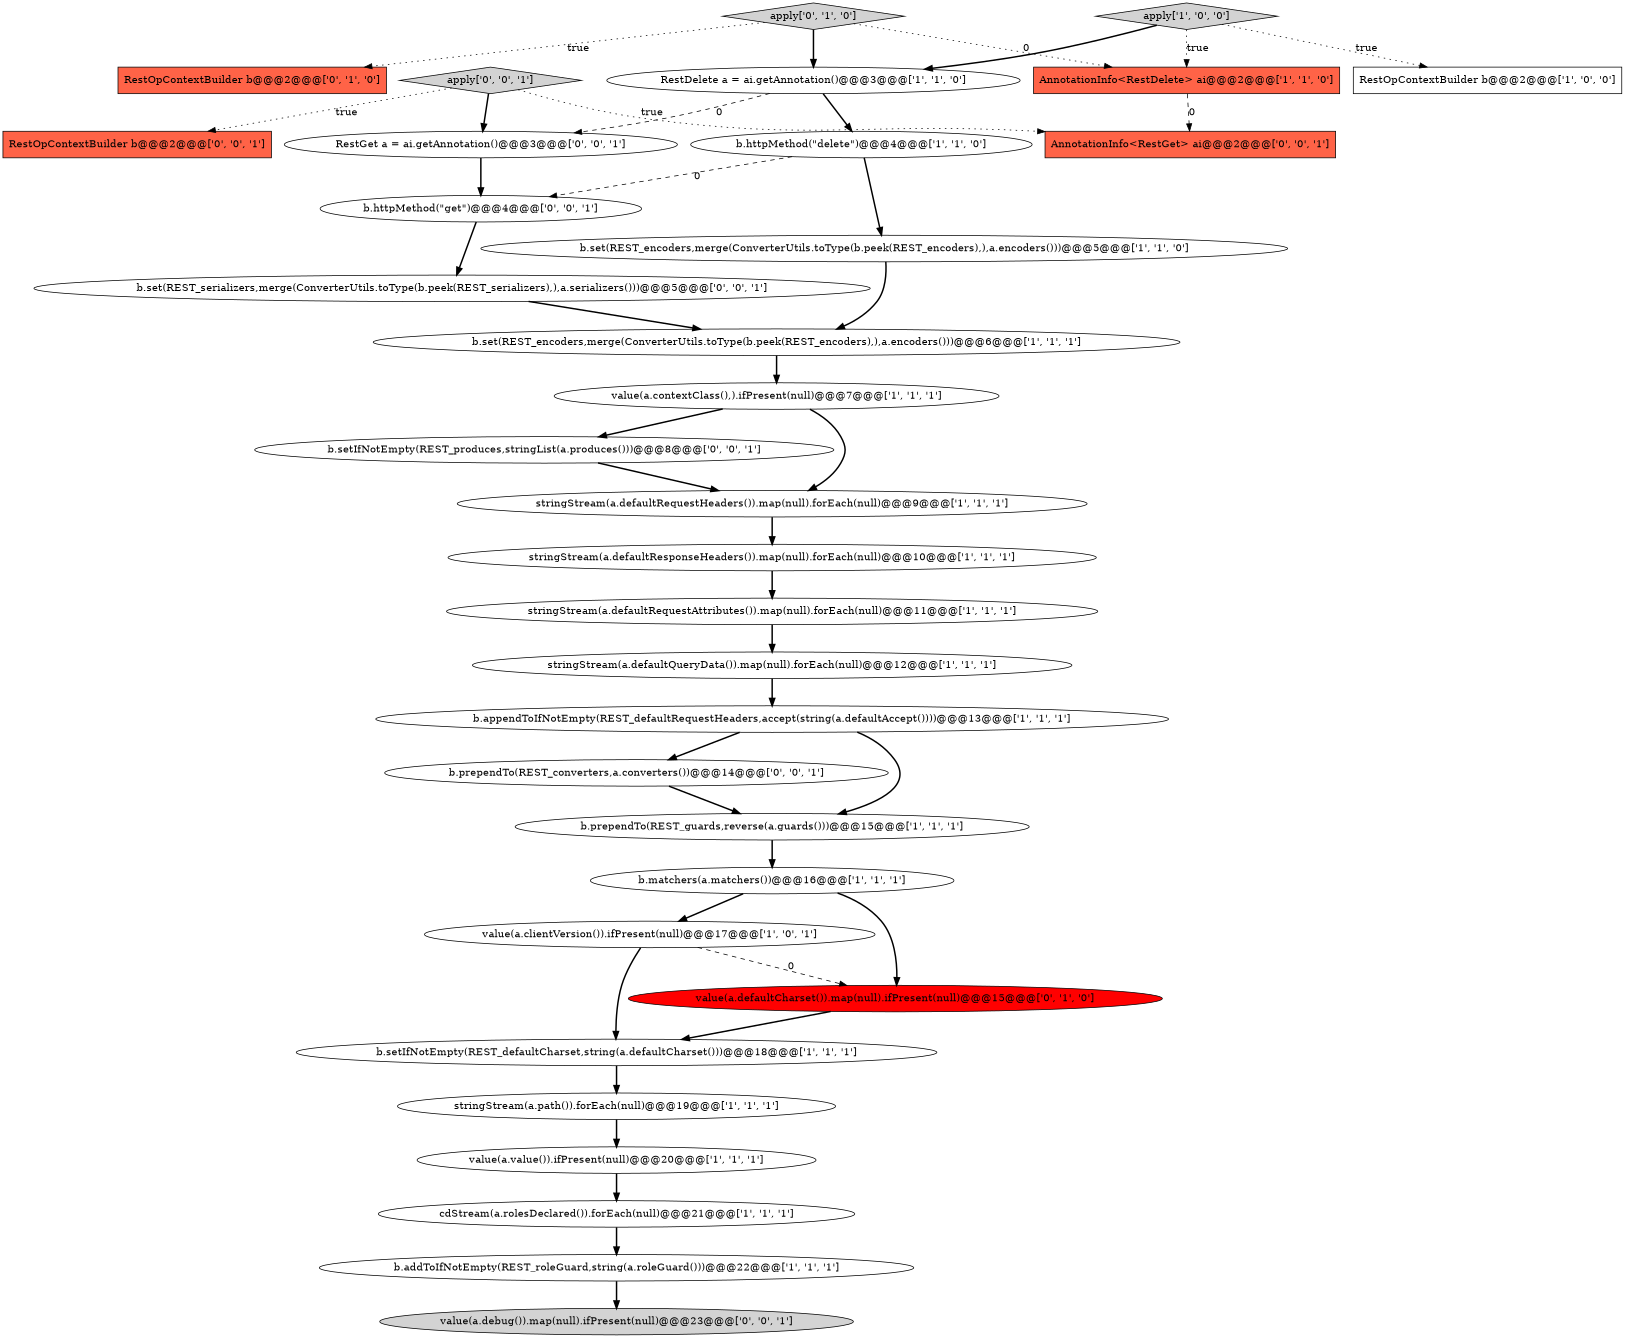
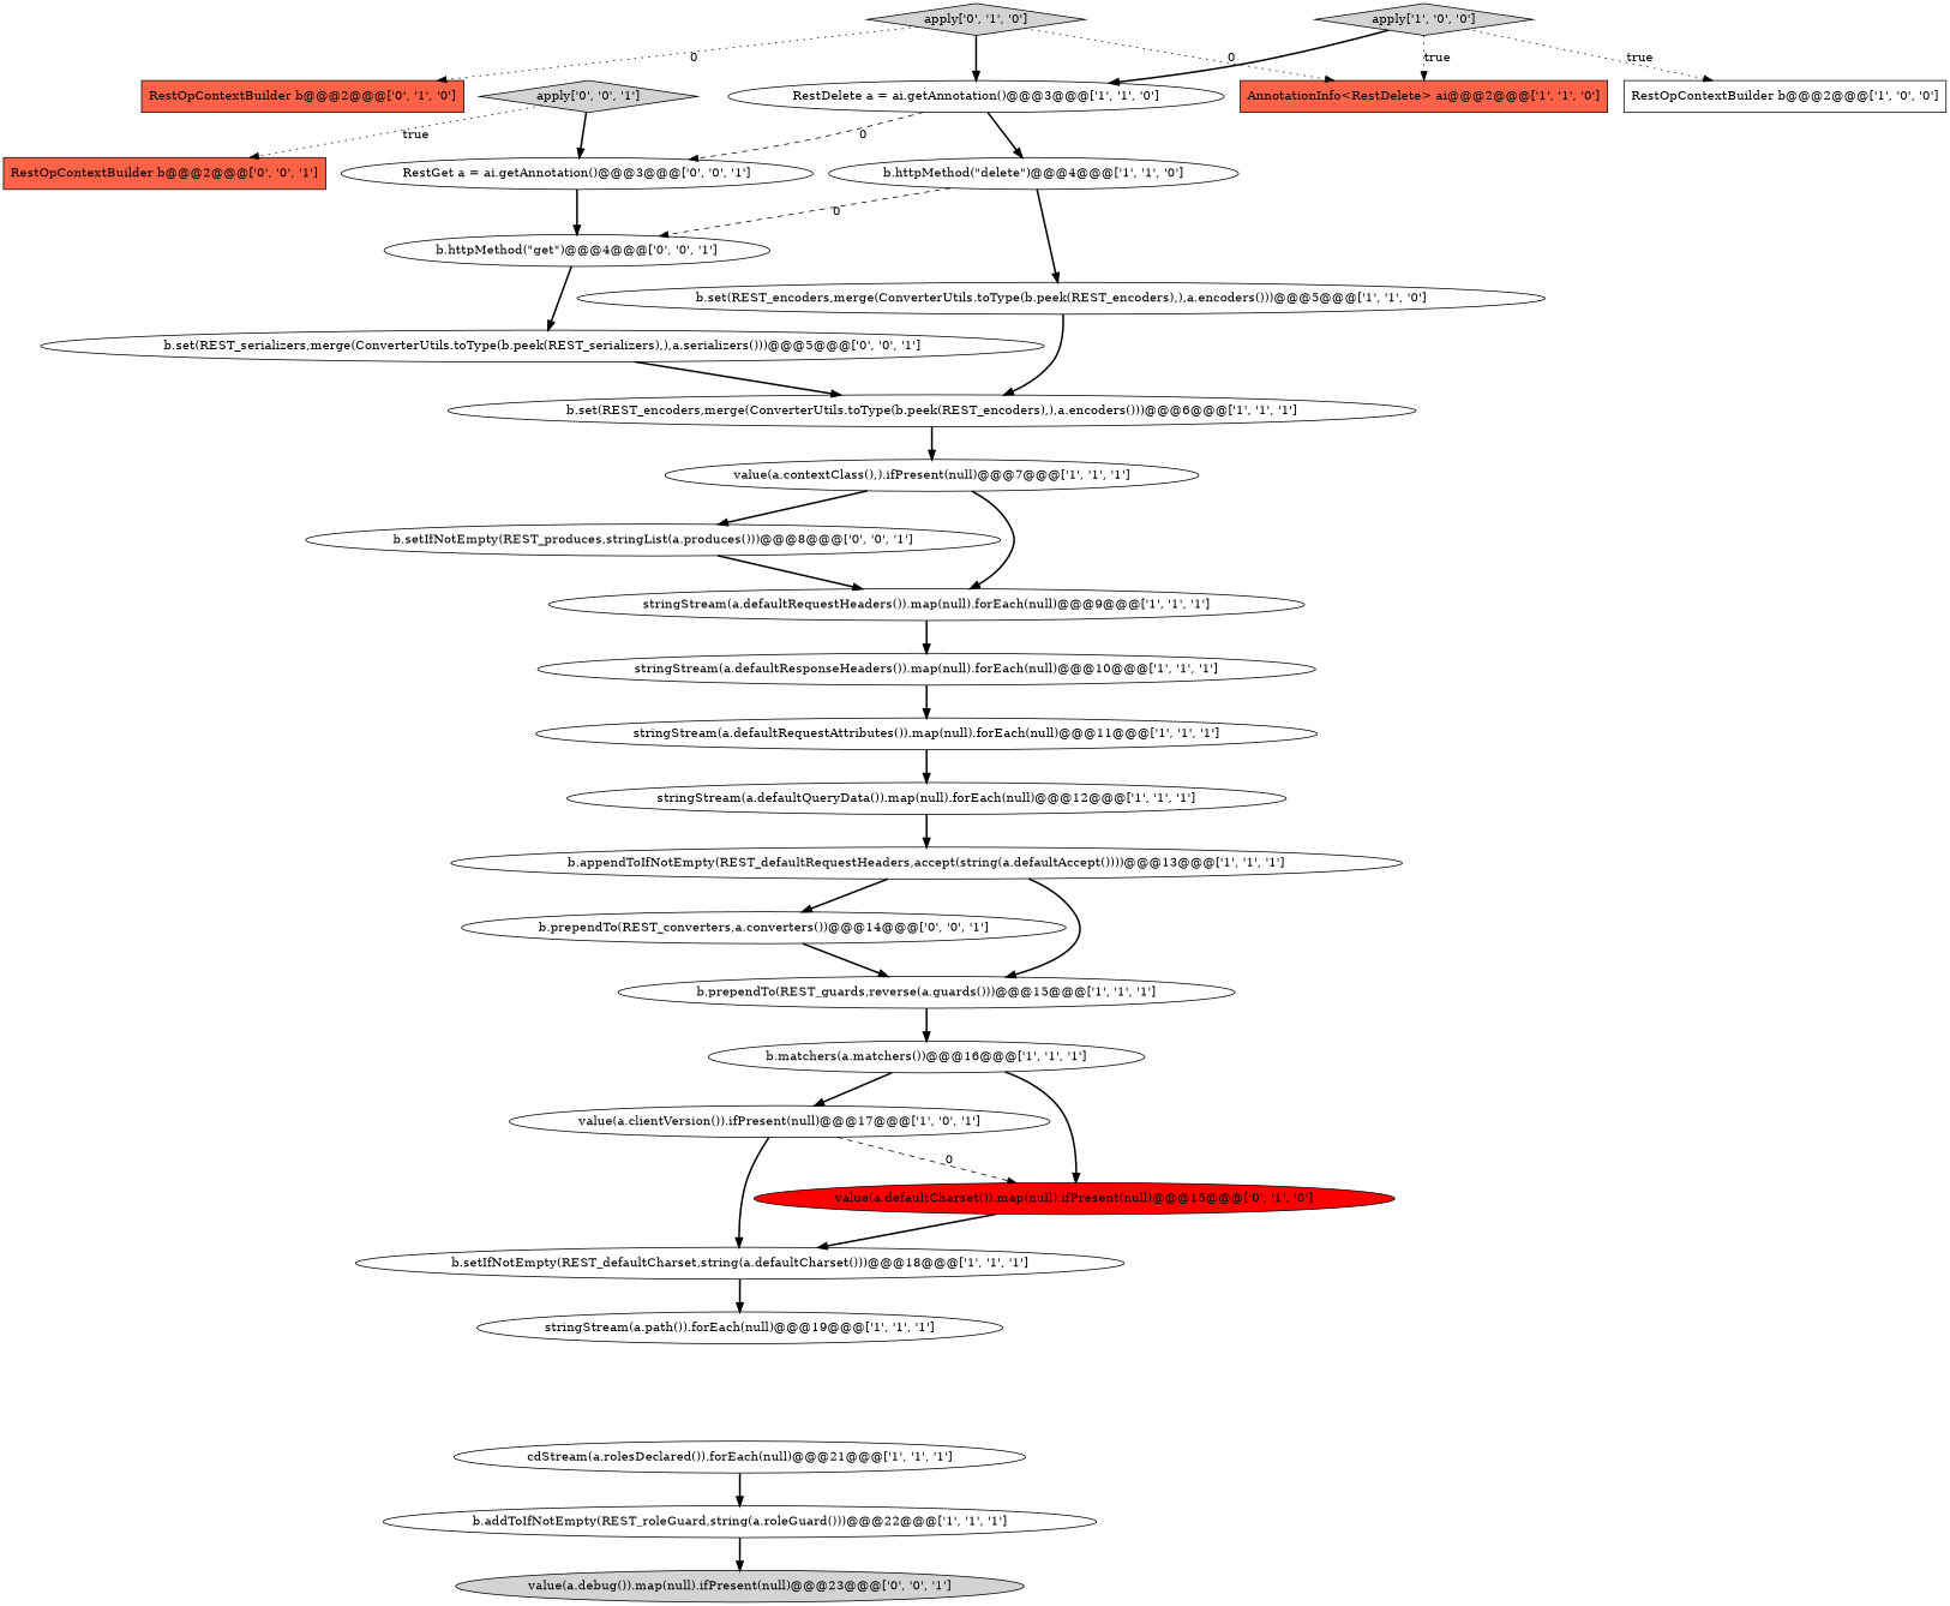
  digraph {
    node [fillcolor=white shape=ellipse style=filled]
    edge [style=bold]
    n1 [label="RestDelete a = ai.getAnnotation()@@@3@@@['1', '1', '0']"]
    n2 [label="RestGet a = ai.getAnnotation()@@@3@@@['0', '0', '1']"]
    n3 [label="b.httpMethod(\"delete\")@@@4@@@['1', '1', '0']"]
    n4 [label="b.httpMethod(\"get\")@@@4@@@['0', '0', '1']"]
    n5 [label="b.set(REST_encoders,merge(ConverterUtils.toType(b.peek(REST_encoders),),a.encoders()))@@@5@@@['1', '1', '0']"]
    n6 [label="b.set(REST_serializers,merge(ConverterUtils.toType(b.peek(REST_serializers),),a.serializers()))@@@5@@@['0', '0', '1']"]
    n7 [label="b.set(REST_encoders,merge(ConverterUtils.toType(b.peek(REST_encoders),),a.encoders()))@@@6@@@['1', '1', '1']"]
    n8 [fillcolor=tomato label="RestOpContextBuilder b@@@2@@@['0', '0', '1']" shape=box]
    n9 [label="b.setIfNotEmpty(REST_produces,stringList(a.produces()))@@@8@@@['0', '0', '1']"]
    n10 [label="stringStream(a.defaultRequestHeaders()).map(null).forEach(null)@@@9@@@['1', '1', '1']"]
    n11 [label="stringStream(a.defaultResponseHeaders()).map(null).forEach(null)@@@10@@@['1', '1', '1']"]
    n12 [label="cdStream(a.rolesDeclared()).forEach(null)@@@21@@@['1', '1', '1']"]
    n13 [label="b.addToIfNotEmpty(REST_roleGuard,string(a.roleGuard()))@@@22@@@['1', '1', '1']"]
    n14 [fillcolor=lightgray label="value(a.debug()).map(null).ifPresent(null)@@@23@@@['0', '0', '1']"]
    n15 [label="b.prependTo(REST_converters,a.converters())@@@14@@@['0', '0', '1']"]
    n16 [label="b.prependTo(REST_guards,reverse(a.guards()))@@@15@@@['1', '1', '1']"]
    n17 [label="b.matchers(a.matchers())@@@16@@@['1', '1', '1']"]
    n18 [label="value(a.clientVersion()).ifPresent(null)@@@17@@@['1', '0', '1']"]
    n19 [fillcolor=red label="value(a.defaultCharset()).map(null).ifPresent(null)@@@15@@@['0', '1', '0']"]
    n20 [label="b.setIfNotEmpty(REST_defaultCharset,string(a.defaultCharset()))@@@18@@@['1', '1', '1']"]
    n21 [label="stringStream(a.path()).forEach(null)@@@19@@@['1', '1', '1']"]
    n22 [fillcolor=lightgray label="apply['0', '1', '0']" shape=diamond]
    n23 [fillcolor=tomato label="RestOpContextBuilder b@@@2@@@['0', '1', '0']" shape=box]
    n24 [fillcolor=tomato label="AnnotationInfo<RestDelete> ai@@@2@@@['1', '1', '0']" shape=box]
-   n25 [fillcolor=tomato label="AnnotationInfo<RestGet> ai@@@2@@@['0', '0', '1']" shape=box]
    n26 [label="value(a.contextClass(),).ifPresent(null)@@@7@@@['1', '1', '1']"]
    n27 [label="RestOpContextBuilder b@@@2@@@['1', '0', '0']" shape=box]
    n28 [label="stringStream(a.defaultRequestAttributes()).map(null).forEach(null)@@@11@@@['1', '1', '1']"]
    n29 [label="stringStream(a.defaultQueryData()).map(null).forEach(null)@@@12@@@['1', '1', '1']"]
    n30 [fillcolor=lightgray label="apply['0', '0', '1']" shape=diamond]
    n31 [label="b.appendToIfNotEmpty(REST_defaultRequestHeaders,accept(string(a.defaultAccept())))@@@13@@@['1', '1', '1']"]
-   n32 [label="value(a.value()).ifPresent(null)@@@20@@@['1', '1', '1']"]
    n33 [fillcolor=lightgray label="apply['1', '0', '0']" shape=diamond]
    n1 -> n2 [label=0 style=dashed]
    n1 -> n3
    n2 -> n4
    n3 -> n4 [label=0 style=dashed]
    n3 -> n5
    n4 -> n6
    n5 -> n7
    n6 -> n7
    n7 -> n26
    n9 -> n10
    n10 -> n11
    n11 -> n28
    n12 -> n13
    n13 -> n14
    n15 -> n16
    n16 -> n17
    n17 -> n18
    n17 -> n19
    n18 -> n19 [label=0 style=dashed]
    n18 -> n20
    n19 -> n20
    n20 -> n21
-   n21 -> n32
    n22 -> n1
-   n22 -> n23 [label=true style=dotted]
+   n22 -> n23 [label=0 style=dotted]
    n22 -> n24 [label=0 style=dotted]
-   n24 -> n25 [label=0 style=dashed]
    n26 -> n9
    n26 -> n10
    n28 -> n29
    n29 -> n31
    n30 -> n2
    n30 -> n8 [label=true style=dotted]
-   n30 -> n25 [label=true style=dotted]
    n31 -> n15
    n31 -> n16
-   n32 -> n12
    n33 -> n1
    n33 -> n24 [label=true style=dotted]
    n33 -> n27 [label=true style=dotted]
  }
